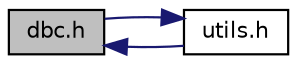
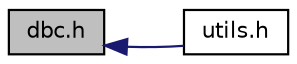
  digraph {
    rankdir=LR
    node [color=black fontname=Helvetica fontsize=10 shape=record style=filled]
    edge [color=midnightblue dir=back fontname=Helvetica fontsize=10 labelfontname=Helvetica labelfontsize=10 style=solid]
    n1 [fillcolor=grey75 fontcolor=black height=0.2 label="dbc.h" width=0.4]
    n2 [fillcolor=white height=0.2 label="utils.h" width=0.4]
    n1 -> n2
-   n2 -> n1
  }
